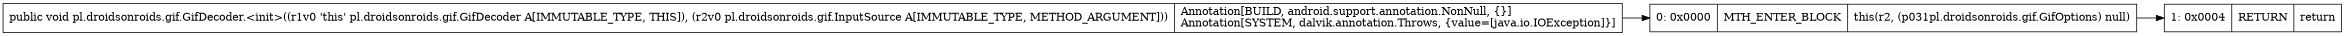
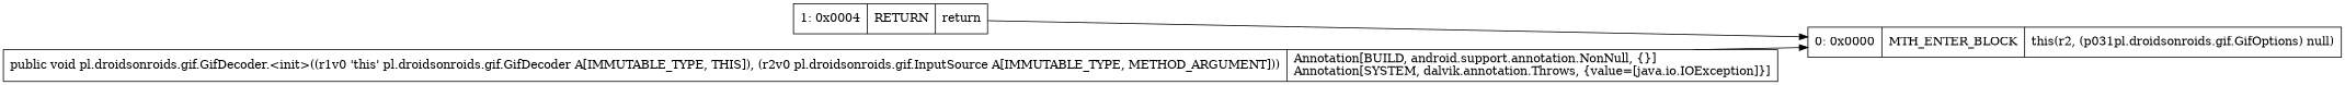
  digraph {
    rankdir=LR
    node [shape=record]
    n1 [label="{0\:\ 0x0000|MTH_ENTER_BLOCK\l|this(r2, (p031pl.droidsonroids.gif.GifOptions) null)\l}"]
    n2 [label="{1\:\ 0x0004|RETURN\l|return\l}"]
    n3 [label="{public void pl.droidsonroids.gif.GifDecoder.\<init\>((r1v0 'this' pl.droidsonroids.gif.GifDecoder A[IMMUTABLE_TYPE, THIS]), (r2v0 pl.droidsonroids.gif.InputSource A[IMMUTABLE_TYPE, METHOD_ARGUMENT]))  | Annotation[BUILD, android.support.annotation.NonNull, \{\}]\lAnnotation[SYSTEM, dalvik.annotation.Throws, \{value=[java.io.IOException]\}]\l}"]
-   n1 -> n2
+   n2 -> n1
    n3 -> n1
  }
